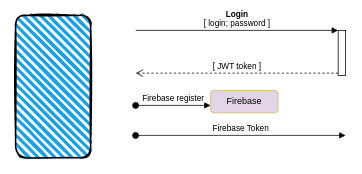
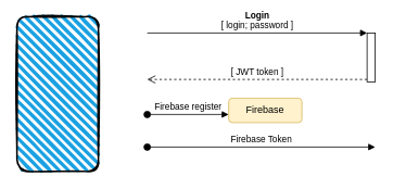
  <mxCell id="0" />
  <mxCell id="1" parent="0" />
  <mxCell id="2" value="" style="rounded=1;whiteSpace=wrap;html=1;strokeWidth=2;fillWeight=4;hachureGap=8;hachureAngle=45;fillColor=#1ba1e2;sketch=1;" parent="1" vertex="1"><mxGeometry x="20" y="20" width="100" height="190" as="geometry" /></mxCell>
  <mxCell id="3" value="" style="html=1;points=[];perimeter=orthogonalPerimeter;" parent="1" vertex="1"><mxGeometry x="450" y="40" width="10" height="60" as="geometry" /></mxCell>
  <mxCell id="4" value="&lt;b&gt;Login&lt;/b&gt;&lt;br&gt;[ login; password ]" style="html=1;verticalAlign=bottom;endArrow=block;entryX=0;entryY=0;rounded=0;" parent="1" target="3" edge="1"><mxGeometry relative="1" as="geometry"><mxPoint x="180" y="40" as="sourcePoint" /><mxPoint as="offset" /></mxGeometry></mxCell>
  <mxCell id="5" value="[ JWT token ]" style="html=1;verticalAlign=bottom;endArrow=open;dashed=1;endSize=8;exitX=0;exitY=0.95;rounded=0;" parent="1" source="3" edge="1"><mxGeometry relative="1" as="geometry"><mxPoint x="180" y="97" as="targetPoint" /></mxGeometry></mxCell>
  <mxCell id="6" value="Firebase Token" style="html=1;verticalAlign=bottom;startArrow=oval;startFill=1;endArrow=block;startSize=8;rounded=0;" parent="1" edge="1"><mxGeometry width="60" relative="1" as="geometry"><mxPoint x="180" y="180" as="sourcePoint" /><mxPoint x="460" y="180" as="targetPoint" /></mxGeometry></mxCell>
  <mxCell id="7" value="Firebase register" style="html=1;verticalAlign=bottom;startArrow=oval;startFill=1;endArrow=block;startSize=8;rounded=0;" parent="1" edge="1"><mxGeometry width="60" relative="1" as="geometry"><mxPoint x="180" y="140" as="sourcePoint" /><mxPoint x="280" y="140" as="targetPoint" /></mxGeometry></mxCell>
- <mxCell id="8" value="Firebase" style="rounded=1;whiteSpace=wrap;html=1;fillColor=#e1d5e7;strokeColor=#d6b656;" parent="1" vertex="1"><mxGeometry x="280" y="120" width="90" height="30" as="geometry" /></mxCell>
+ <mxCell id="8" value="Firebase" style="rounded=1;whiteSpace=wrap;html=1;fillColor=#fff2cc;strokeColor=#d6b656;" parent="1" vertex="1"><mxGeometry x="280" y="120" width="90" height="30" as="geometry" /></mxCell>
